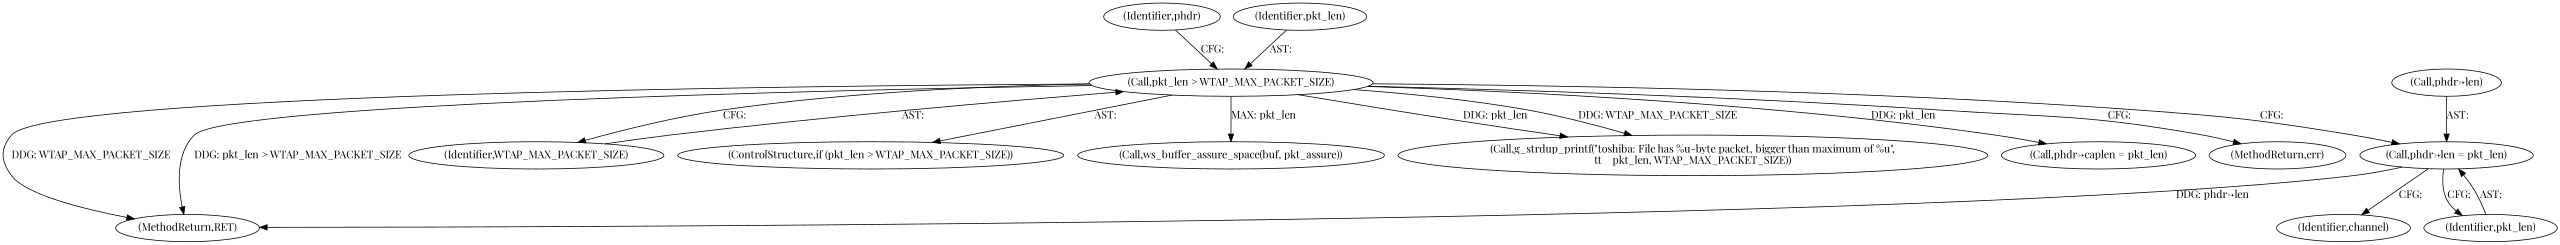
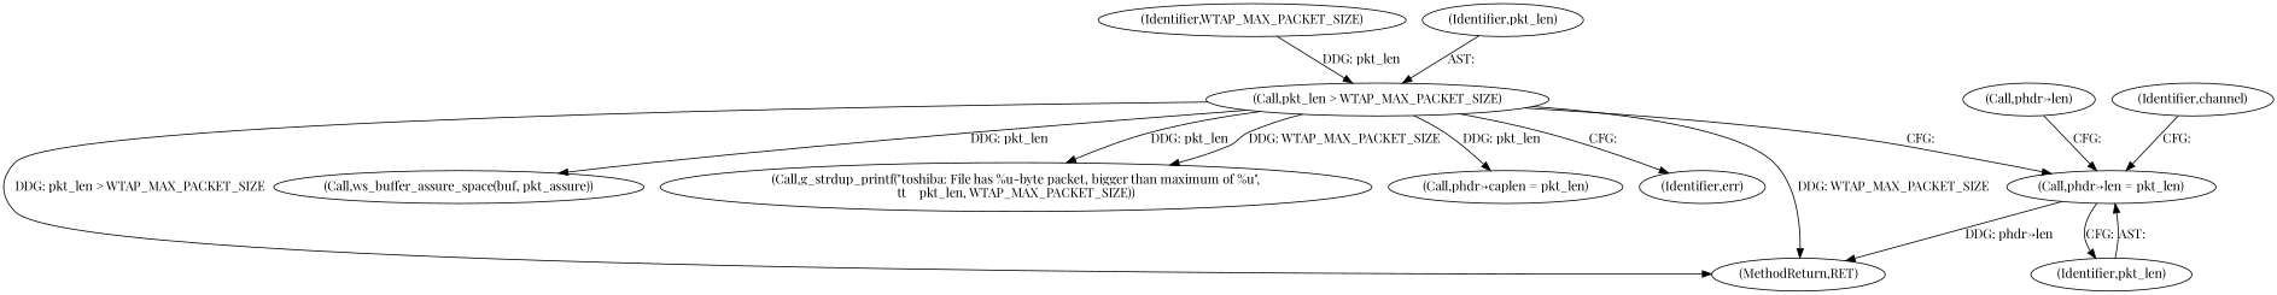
  digraph {
    fontname="Playfair Display"
    node [fontname="Playfair Display"]
    edge [fontname="Playfair Display"]
    n1 [label="(Call,phdr->len = pkt_len)"]
    n2 [label="(Identifier,pkt_len)"]
    n3 [label="(MethodReturn,RET)"]
    n4 [label="(Call,pkt_len > WTAP_MAX_PACKET_SIZE)"]
    n5 [label="(Identifier,WTAP_MAX_PACKET_SIZE)"]
-   n6 [label="(ControlStructure,if (pkt_len > WTAP_MAX_PACKET_SIZE))"]
    n7 [label="(Call,ws_buffer_assure_space(buf, pkt_assure))"]
    n8 [label="(Call,g_strdup_printf(\"toshiba: File has %u-byte packet, bigger than maximum of %u\",\n\t\t    pkt_len, WTAP_MAX_PACKET_SIZE))"]
    n9 [label="(Call,phdr->caplen = pkt_len)"]
-   n10 [label="(MethodReturn,err)"]
+   n10 [label="(Identifier,err)"]
    n11 [label="(Call,phdr->len)"]
    n12 [label="(Identifier,channel)"]
-   n13 [label="(Identifier,phdr)"]
    n14 [label="(Identifier,pkt_len)"]
    n1 -> n2 [label="CFG: "]
    n1 -> n3 [label="DDG: phdr->len"]
    n2 -> n1 [label="AST: "]
    n4 -> n1 [label="CFG: "]
    n4 -> n3 [label="DDG: WTAP_MAX_PACKET_SIZE"]
    n4 -> n3 [label="DDG: pkt_len > WTAP_MAX_PACKET_SIZE"]
-   n4 -> n5 [label="CFG: "]
-   n4 -> n6 [label="AST: "]
-   n4 -> n7 [label="MAX: pkt_len"]
+   n4 -> n7 [label="DDG: pkt_len"]
    n4 -> n8 [label="DDG: pkt_len"]
    n4 -> n8 [label="DDG: WTAP_MAX_PACKET_SIZE"]
    n4 -> n9 [label="DDG: pkt_len"]
    n4 -> n10 [label="CFG: "]
-   n5 -> n4 [label="AST: "]
-   n11 -> n1 [label="AST: "]
-   n1 -> n12 [label="CFG: "]
-   n13 -> n4 [label="CFG: "]
+   n5 -> n4 [label="DDG: pkt_len"]
+   n11 -> n1 [label="CFG: "]
+   n12 -> n1 [label="CFG: "]
    n14 -> n4 [label="AST: "]
  }
